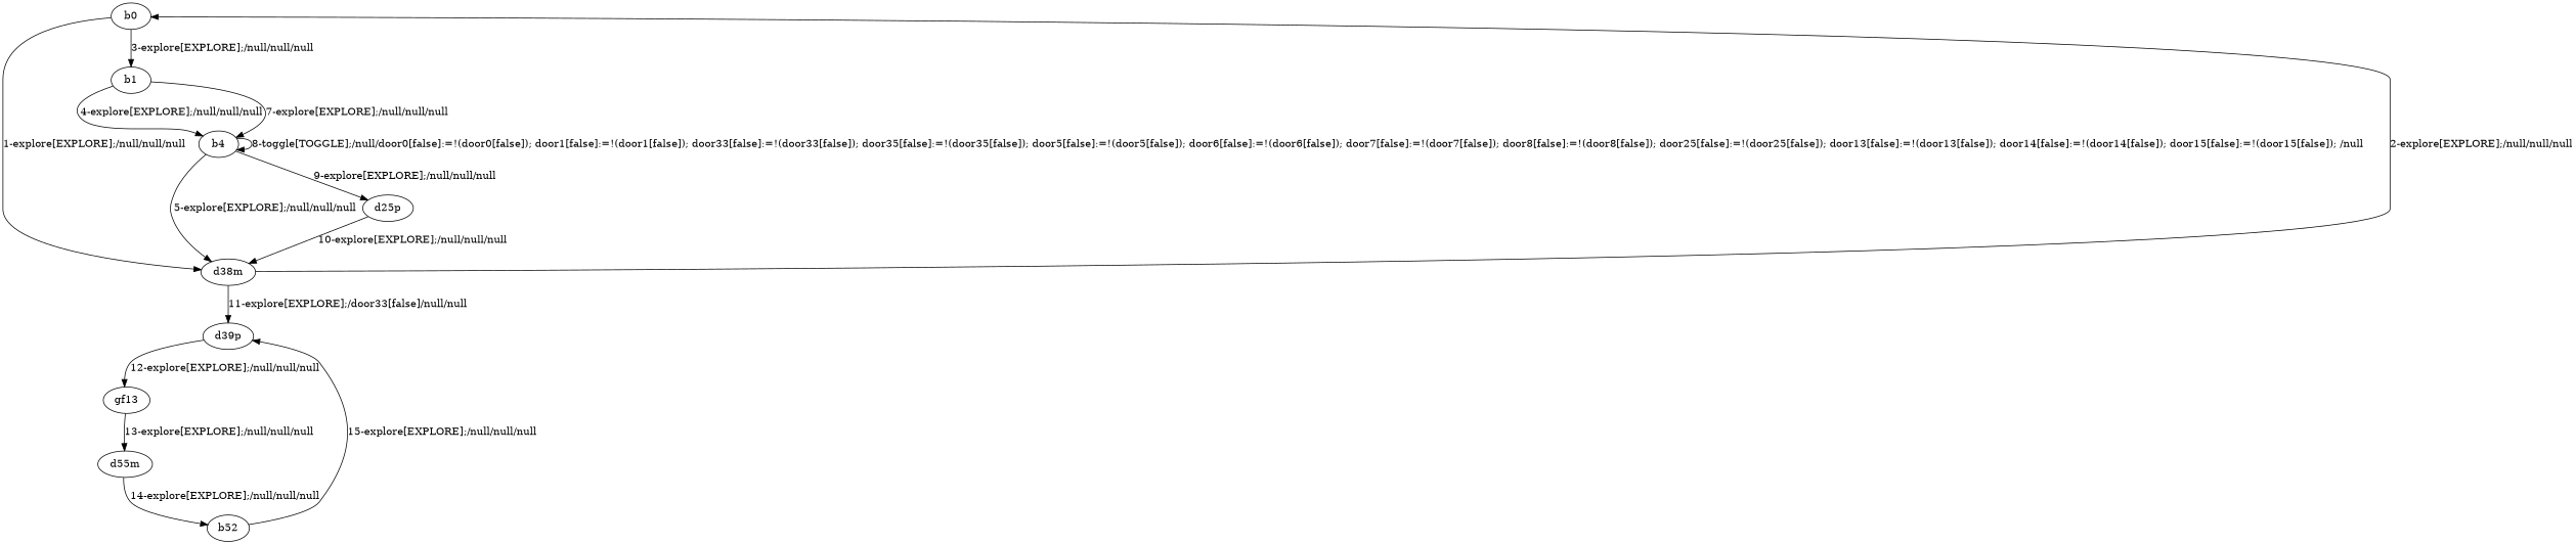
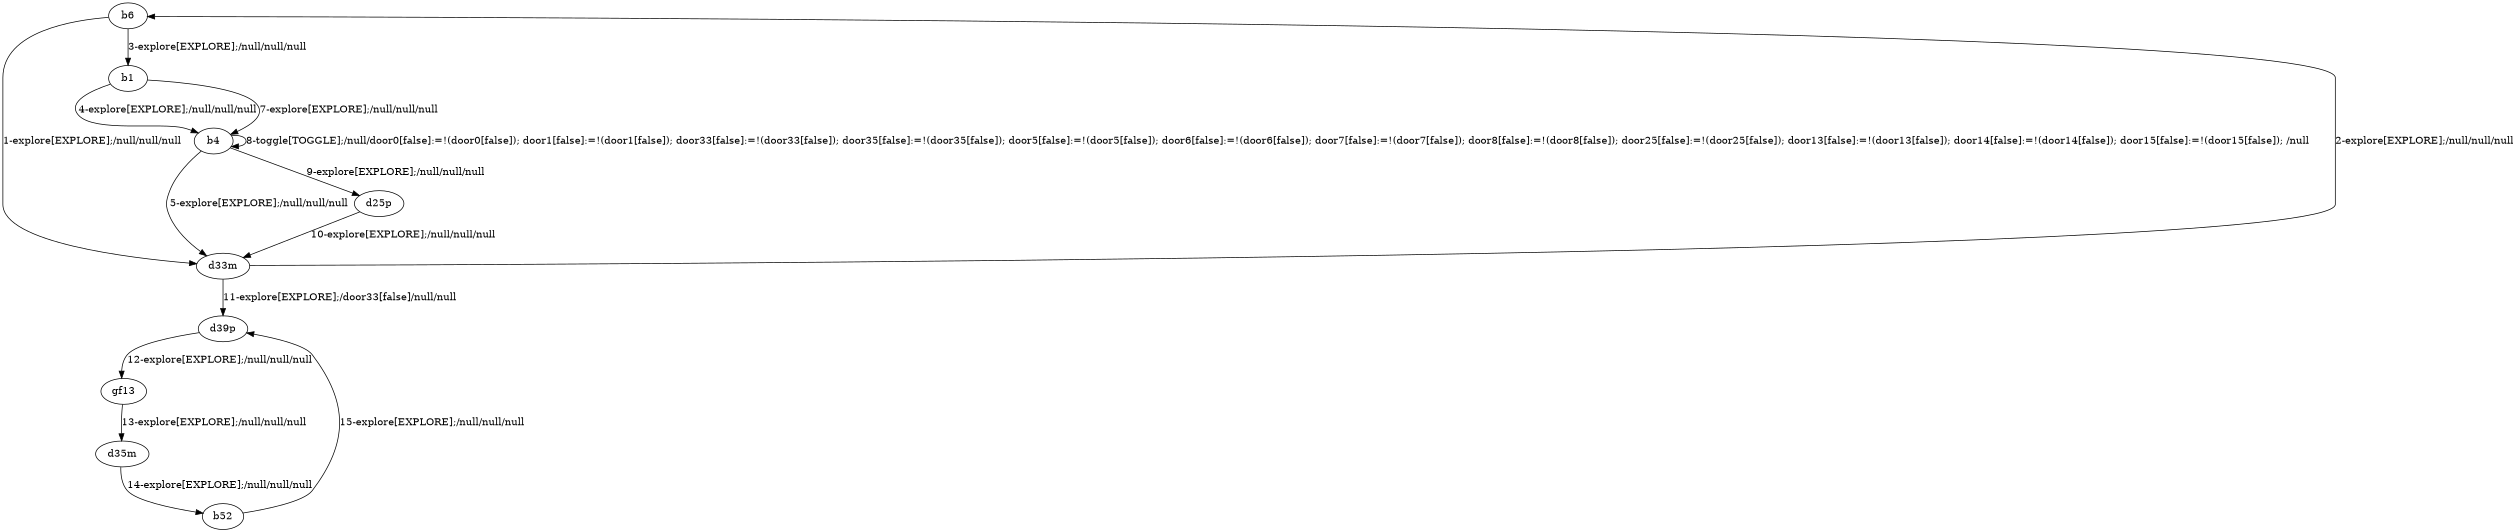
  digraph {
    fontname="DejaVu Serif"
    node [fontname="DejaVu Serif"]
    edge [fontname="DejaVu Serif"]
-   b0
-   d33m [label=d38m]
+   b0 [label=b6]
+   d33m
    b1
    n4 [label=d39p]
    n5 [label=b4]
    gf13
    d25p
-   d35m [label=d55m]
+   d35m
    b52
    b0 -> d33m [label="1-explore[EXPLORE];/null/null/null"]
    b0 -> b1 [label="3-explore[EXPLORE];/null/null/null"]
    d33m -> b0 [label="2-explore[EXPLORE];/null/null/null"]
    d33m -> n4 [label="11-explore[EXPLORE];/door33[false]/null/null"]
    b1 -> n5 [label="4-explore[EXPLORE];/null/null/null"]
    b1 -> n5 [label="7-explore[EXPLORE];/null/null/null"]
    n4 -> gf13 [label="12-explore[EXPLORE];/null/null/null"]
    n5 -> d33m [label="5-explore[EXPLORE];/null/null/null"]
    n5 -> n5 [label="8-toggle[TOGGLE];/null/door0[false]:=!(door0[false]); door1[false]:=!(door1[false]); door33[false]:=!(door33[false]); door35[false]:=!(door35[false]); door5[false]:=!(door5[false]); door6[false]:=!(door6[false]); door7[false]:=!(door7[false]); door8[false]:=!(door8[false]); door25[false]:=!(door25[false]); door13[false]:=!(door13[false]); door14[false]:=!(door14[false]); door15[false]:=!(door15[false]); /null"]
    n5 -> d25p [label="9-explore[EXPLORE];/null/null/null"]
    gf13 -> d35m [label="13-explore[EXPLORE];/null/null/null"]
    d25p -> d33m [label="10-explore[EXPLORE];/null/null/null"]
    d35m -> b52 [label="14-explore[EXPLORE];/null/null/null"]
    b52 -> n4 [label="15-explore[EXPLORE];/null/null/null"]
  }
